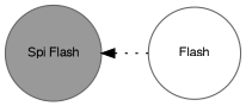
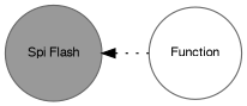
  digraph {
    rankdir=LR
    node [fontname=FreeSans fontsize=10 shape=circle style=filled]
    n1 [color=gray40 fillcolor=grey60 fontcolor=black height=0.2 label="Spi Flash" width=0.4]
-   n2 [color=grey40 fillcolor=white height=0.2 label=Flash width=0.4]
+   n2 [color=grey40 fillcolor=white height=0.2 label=Function width=0.4]
    n1 -> n2 [dir=back fontname=FreeSans fontsize=10 labelfontname=FreeSans labelfontsize=10 shape=plaintext style=dotted]
  }
